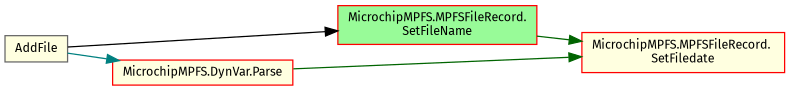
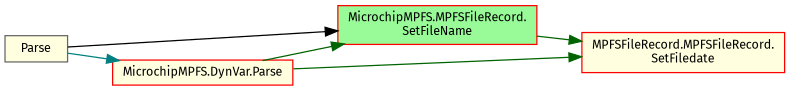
  digraph {
    fontname="Fira Sans"
    rankdir=LR
    node [color=red fillcolor=lightyellow fontname="Fira Sans" fontsize=10 shape=record style=filled]
    edge [color=darkgreen fontname="Fira Sans" fontsize=10 labelfontname=Helvetica labelfontsize=10 style=solid]
-   n1 [color=gray40 fontcolor=black height=0.2 label=AddFile width=0.4]
+   n1 [color=gray40 fontcolor=black height=0.2 label=Parse width=0.4]
    n2 [fillcolor=palegreen height=0.2 label="MicrochipMPFS.MPFSFileRecord.\lSetFileName" width=0.4]
    n3 [height=0.2 label="MicrochipMPFS.DynVar.Parse" width=0.4]
-   n4 [height=0.2 label="MicrochipMPFS.MPFSFileRecord.\lSetFiledate" width=0.4]
+   n4 [height=0.2 label="MPFSFileRecord.MPFSFileRecord.\lSetFiledate" width=0.4]
    n1 -> n2 [color=black]
    n1 -> n3 [color=teal]
    n2 -> n4
+   n3 -> n2
    n3 -> n4
  }
